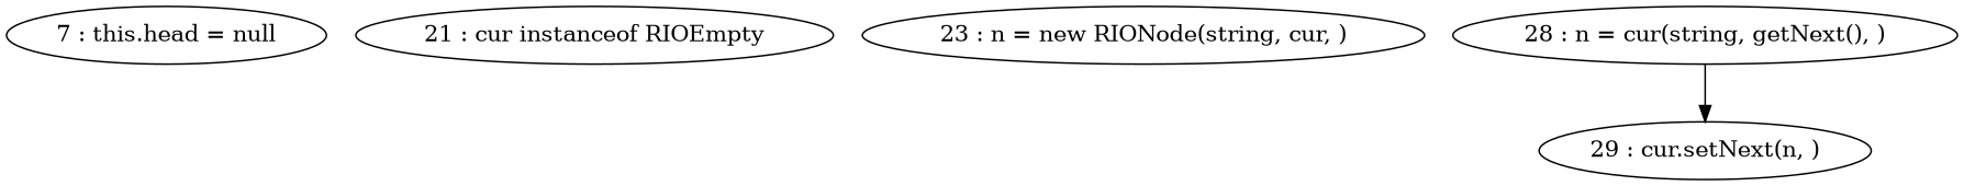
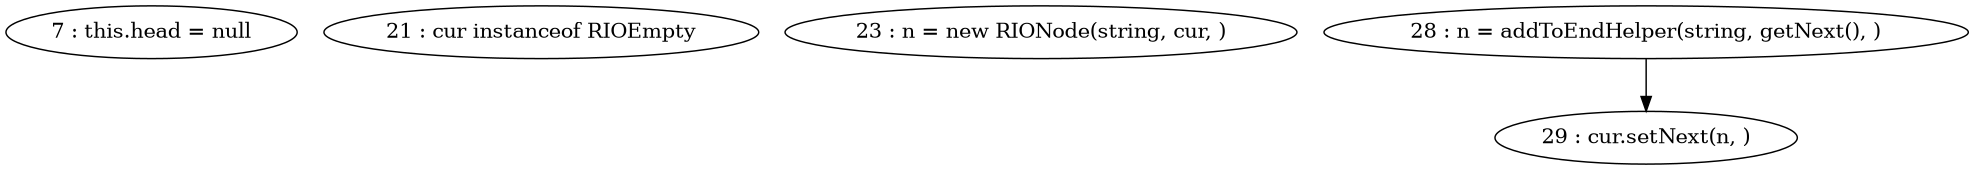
  digraph {
    "7 : this.head = null"
    "21 : cur instanceof RIOEmpty"
    "23 : n = new RIONode(string, cur, )"
-   "28 : n = addToEndHelper(string, getNext(), )" [label="28 : n = cur(string, getNext(), )"]
+   "28 : n = addToEndHelper(string, getNext(), )"
    "29 : cur.setNext(n, )"
    "28 : n = addToEndHelper(string, getNext(), )" -> "29 : cur.setNext(n, )"
  }
